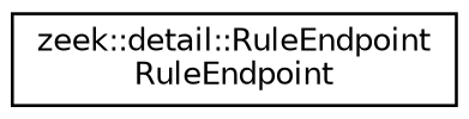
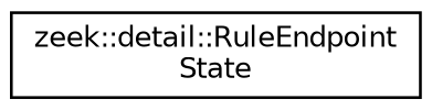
  digraph {
    rankdir=LR
-   n1 [color=black fillcolor=white fontname=Helvetica fontsize=10 height=0.2 label="zeek::detail::RuleEndpoint\lRuleEndpoint" shape=record style=filled width=0.4]
+   n1 [color=black fillcolor=white fontname=Helvetica fontsize=10 height=0.2 label="zeek::detail::RuleEndpoint\lState" shape=record style=filled width=0.4]
  }
